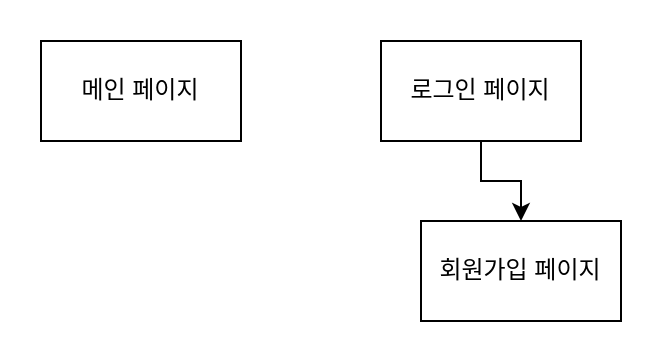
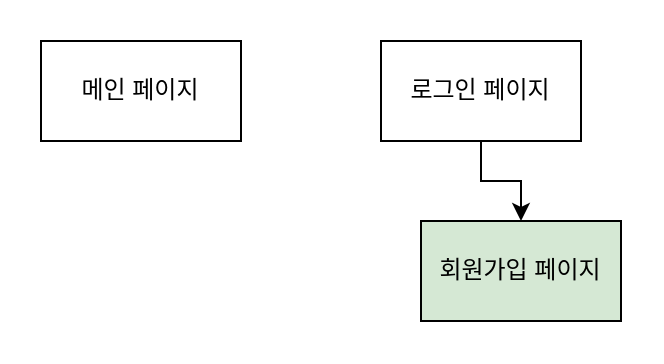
  <mxCell id="0" />
  <mxCell id="1" parent="0" />
  <mxCell id="2" value="메인 페이지" style="rounded=0;whiteSpace=wrap;html=1;" vertex="1" parent="1"><mxGeometry x="20" y="20" width="100" height="50" as="geometry" /></mxCell>
  <mxCell id="3" value="" style="edgeStyle=orthogonalEdgeStyle;rounded=0;orthogonalLoop=1;jettySize=auto;html=1;" edge="1" parent="1" source="4" target="5"><mxGeometry relative="1" as="geometry" /></mxCell>
  <mxCell id="4" value="로그인 페이지" style="rounded=0;whiteSpace=wrap;html=1;" vertex="1" parent="1"><mxGeometry x="190" y="20" width="100" height="50" as="geometry" /></mxCell>
- <mxCell id="5" value="회원가입 페이지" style="rounded=0;whiteSpace=wrap;html=1;" vertex="1" parent="1"><mxGeometry x="210" y="110" width="100" height="50" as="geometry" /></mxCell>
+ <mxCell id="5" value="회원가입 페이지" style="rounded=0;whiteSpace=wrap;html=1;fillColor=#d5e8d4;" vertex="1" parent="1"><mxGeometry x="210" y="110" width="100" height="50" as="geometry" /></mxCell>
